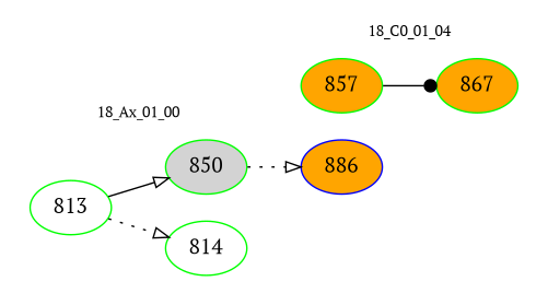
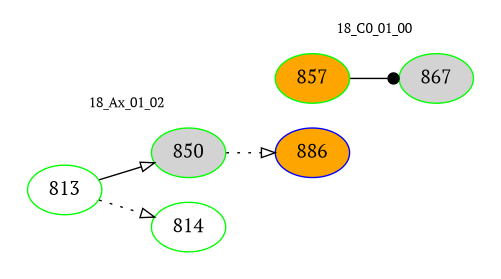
  digraph {
    fontname="PT Serif"
    rankdir=LR
    node [color=green fillcolor=white fontname="PT Serif" style=filled]
    edge [arrowhead=onormal color=black fontname="PT Serif" style=dotted]
    n1 [label=813]
    n2 [label=814]
    n3 [fillcolor=lightgrey label=850]
    n4 [fillcolor=orange label=857]
    n5 [color=blue fillcolor=orange label=886]
-   n6 [fillcolor=orange label=867]
+   n6 [fillcolor=lightgrey label=867]
    subgraph cluster_1 {
      color=white
      fontsize=10
-     label="18_Ax_01_00"
+     label="18_Ax_01_02"
      n1
      n2
      n3
    }
    subgraph cluster_2 {
      color=white
      fontsize=10
-     label="18_C0_01_04"
+     label="18_C0_01_00"
      n4
      n5
      n6
    }
    n1 -> n2
    n1 -> n3 [style=solid]
    n3 -> n5
    n4 -> n6 [arrowhead=dot style=solid]
  }
